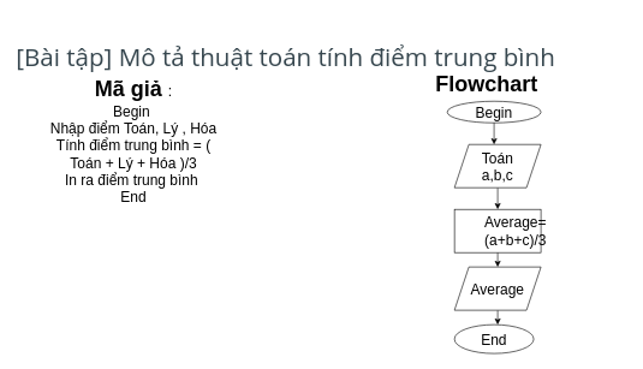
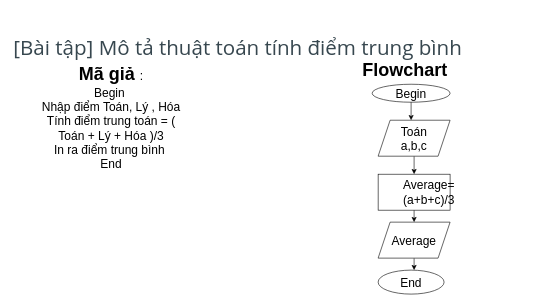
  <mxCell id="0" />
  <mxCell id="1" parent="0" />
  <mxCell id="2" value="&lt;h2 id=&quot;yui_3_17_2_1_1606739530524_45&quot; style=&quot;box-sizing: border-box; margin-top: 0px; margin-bottom: 0.5rem; font-family: &amp;quot;open sans&amp;quot;; font-weight: 400; line-height: 1.3; color: rgb(55, 71, 79); font-size: 2.143rem; font-style: normal; letter-spacing: normal; text-align: left; text-indent: 0px; text-transform: none; word-spacing: 0px; background-color: rgb(255, 255, 255);&quot;&gt;[Bài tập] Mô tả thuật toán tính điểm trung bình&lt;/h2&gt;" style="text;whiteSpace=wrap;html=1;" vertex="1" parent="1"><mxGeometry x="20" y="50" width="850" height="40" as="geometry" /></mxCell>
- <mxCell id="3" value="&lt;div&gt;&lt;b&gt;&lt;font style=&quot;font-size: 30px&quot;&gt;Mã giả &lt;/font&gt;&lt;/b&gt;:&lt;/div&gt;&lt;div style=&quot;font-size: 20px&quot;&gt;Begin&amp;nbsp;&lt;/div&gt;&lt;div style=&quot;font-size: 20px&quot;&gt;Nhập điểm Toán, Lý , Hóa&lt;/div&gt;&lt;div style=&quot;font-size: 20px&quot;&gt;Tính điểm trung bình = ( Toán + Lý + Hóa )/3&lt;/div&gt;&lt;div style=&quot;font-size: 20px&quot;&gt;In ra điểm trung bình&amp;nbsp;&lt;/div&gt;&lt;div style=&quot;font-size: 20px&quot;&gt;End&lt;/div&gt;" style="text;html=1;strokeColor=none;fillColor=none;align=center;verticalAlign=middle;whiteSpace=wrap;rounded=0;fontSize=20;" vertex="1" parent="1"><mxGeometry x="60" y="20" width="250" height="350" as="geometry" /></mxCell>
+ <mxCell id="3" value="&lt;div&gt;&lt;b&gt;&lt;font style=&quot;font-size: 30px&quot;&gt;Mã giả &lt;/font&gt;&lt;/b&gt;:&lt;/div&gt;&lt;div style=&quot;font-size: 20px&quot;&gt;Begin&amp;nbsp;&lt;/div&gt;&lt;div style=&quot;font-size: 20px&quot;&gt;Nhập điểm Toán, Lý , Hóa&lt;/div&gt;&lt;div style=&quot;font-size: 20px&quot;&gt;Tính điểm trung toán = ( Toán + Lý + Hóa )/3&lt;/div&gt;&lt;div style=&quot;font-size: 20px&quot;&gt;In ra điểm trung bình&amp;nbsp;&lt;/div&gt;&lt;div style=&quot;font-size: 20px&quot;&gt;End&lt;/div&gt;" style="text;html=1;strokeColor=none;fillColor=none;align=center;verticalAlign=middle;whiteSpace=wrap;rounded=0;fontSize=20;" vertex="1" parent="1"><mxGeometry x="60" y="20" width="250" height="350" as="geometry" /></mxCell>
  <mxCell id="4" value="Flowchart&lt;br&gt;" style="text;html=1;strokeColor=none;fillColor=none;align=center;verticalAlign=middle;whiteSpace=wrap;rounded=0;fontSize=30;fontStyle=1" vertex="1" parent="1"><mxGeometry x="660" y="80" width="30" height="70" as="geometry" /></mxCell>
  <mxCell id="5" value="" style="ellipse;whiteSpace=wrap;html=1;fontSize=30;" vertex="1" parent="1"><mxGeometry x="620" y="140" width="130" height="30" as="geometry" /></mxCell>
  <mxCell id="6" style="edgeStyle=orthogonalEdgeStyle;rounded=0;orthogonalLoop=1;jettySize=auto;html=1;fontSize=20;" edge="1" parent="1"><mxGeometry relative="1" as="geometry"><mxPoint x="685" y="200" as="targetPoint" /><mxPoint x="685" y="170" as="sourcePoint" /><Array as="points"><mxPoint x="685" y="200" /><mxPoint x="685" y="200" /></Array></mxGeometry></mxCell>
  <mxCell id="7" value="Begin" style="text;html=1;strokeColor=none;fillColor=none;align=center;verticalAlign=middle;whiteSpace=wrap;rounded=0;fontSize=20;" vertex="1" parent="1"><mxGeometry x="665" y="145" width="40" height="20" as="geometry" /></mxCell>
  <mxCell id="8" style="edgeStyle=orthogonalEdgeStyle;rounded=0;orthogonalLoop=1;jettySize=auto;html=1;exitX=0.5;exitY=1;exitDx=0;exitDy=0;fontSize=20;" edge="1" parent="1" source="9"><mxGeometry relative="1" as="geometry"><mxPoint x="690" y="290" as="targetPoint" /></mxGeometry></mxCell>
  <mxCell id="9" value="" style="shape=parallelogram;perimeter=parallelogramPerimeter;whiteSpace=wrap;html=1;fixedSize=1;fontSize=20;" vertex="1" parent="1"><mxGeometry x="630" y="200" width="120" height="60" as="geometry" /></mxCell>
  <mxCell id="10" value="Toán a,b,c" style="text;html=1;strokeColor=none;fillColor=none;align=center;verticalAlign=middle;whiteSpace=wrap;rounded=0;fontSize=20;" vertex="1" parent="1"><mxGeometry x="670" y="220" width="40" height="20" as="geometry" /></mxCell>
  <mxCell id="11" style="edgeStyle=orthogonalEdgeStyle;rounded=0;orthogonalLoop=1;jettySize=auto;html=1;exitX=0.5;exitY=1;exitDx=0;exitDy=0;fontSize=20;" edge="1" parent="1" source="12"><mxGeometry relative="1" as="geometry"><mxPoint x="690" y="370" as="targetPoint" /></mxGeometry></mxCell>
  <mxCell id="12" value="" style="rounded=0;whiteSpace=wrap;html=1;fontSize=20;" vertex="1" parent="1"><mxGeometry x="630" y="290" width="120" height="60" as="geometry" /></mxCell>
  <mxCell id="13" value="Average=(a+b+c)/3&lt;br&gt;" style="text;html=1;strokeColor=none;fillColor=none;align=center;verticalAlign=middle;whiteSpace=wrap;rounded=0;fontSize=20;" vertex="1" parent="1"><mxGeometry x="695" y="310" width="40" height="20" as="geometry" /></mxCell>
  <mxCell id="14" style="edgeStyle=orthogonalEdgeStyle;rounded=0;orthogonalLoop=1;jettySize=auto;html=1;exitX=0.5;exitY=1;exitDx=0;exitDy=0;fontSize=20;" edge="1" parent="1" source="15"><mxGeometry relative="1" as="geometry"><mxPoint x="690" y="450" as="targetPoint" /></mxGeometry></mxCell>
  <mxCell id="15" value="Average" style="shape=parallelogram;perimeter=parallelogramPerimeter;whiteSpace=wrap;html=1;fixedSize=1;fontSize=20;" vertex="1" parent="1"><mxGeometry x="630" y="370" width="120" height="60" as="geometry" /></mxCell>
  <mxCell id="16" value="" style="ellipse;whiteSpace=wrap;html=1;fontSize=20;" vertex="1" parent="1"><mxGeometry x="630" y="450" width="110" height="40" as="geometry" /></mxCell>
  <mxCell id="17" value="End&lt;br&gt;" style="text;html=1;strokeColor=none;fillColor=none;align=center;verticalAlign=middle;whiteSpace=wrap;rounded=0;fontSize=20;" vertex="1" parent="1"><mxGeometry x="665" y="460" width="40" height="20" as="geometry" /></mxCell>
